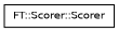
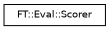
  digraph {
    rankdir=LR
-   n1 [color=black fillcolor=white fontname=Helvetica fontsize=10 height=0.2 label="FT::Scorer::Scorer" shape=record style=filled width=0.4]
+   n1 [color=black fillcolor=white fontname=Helvetica fontsize=10 height=0.2 label="FT::Eval::Scorer" shape=record style=filled width=0.4]
  }
